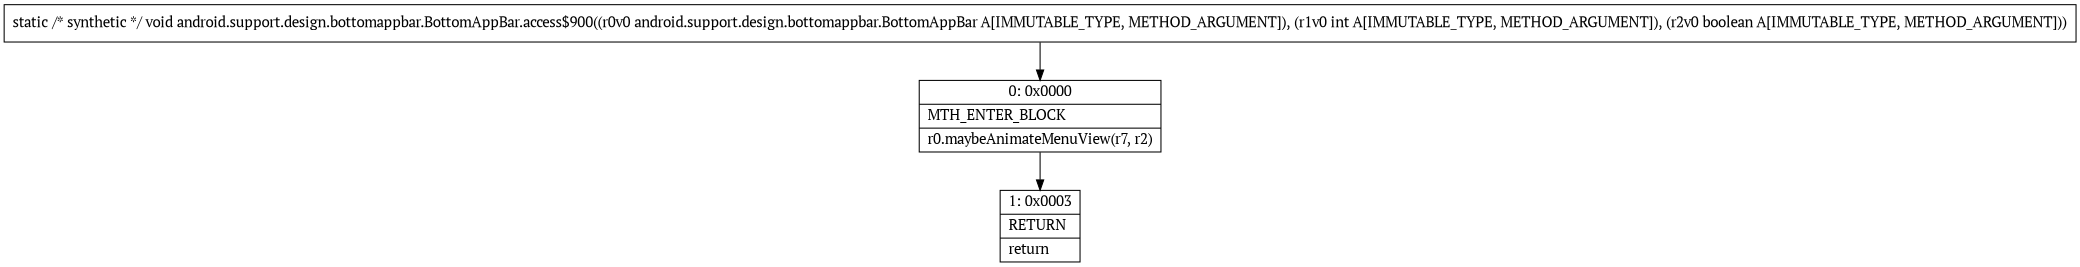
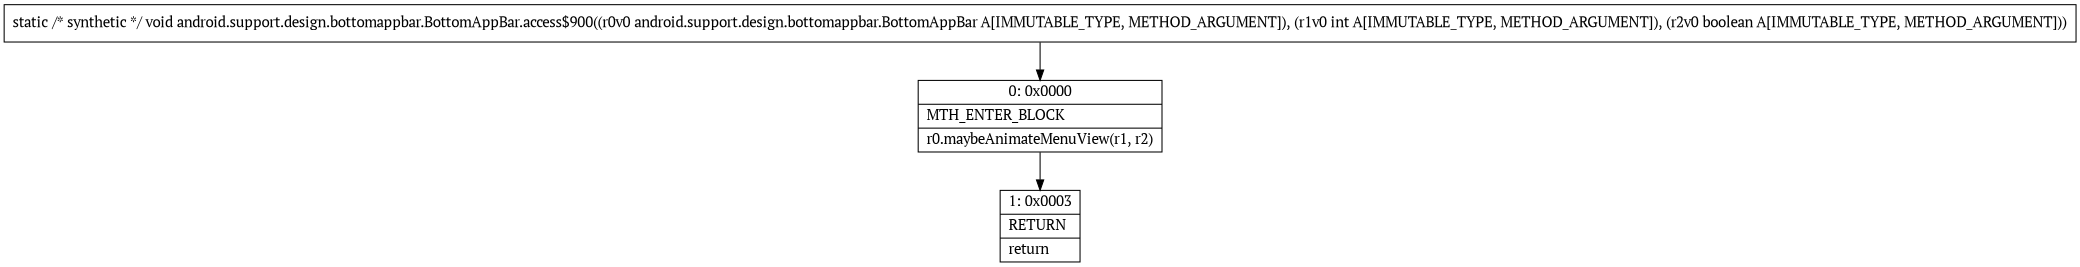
  digraph {
    fontname="PT Serif"
    node [shape=record fontname="PT Serif"]
    edge [fontname="PT Serif"]
-   n1 [label="{0\:\ 0x0000|MTH_ENTER_BLOCK\l|r0.maybeAnimateMenuView(r7, r2)\l}"]
+   n1 [label="{0\:\ 0x0000|MTH_ENTER_BLOCK\l|r0.maybeAnimateMenuView(r1, r2)\l}"]
    n2 [label="{1\:\ 0x0003|RETURN\l|return\l}"]
    n3 [label="{static \/* synthetic *\/ void android.support.design.bottomappbar.BottomAppBar.access$900((r0v0 android.support.design.bottomappbar.BottomAppBar A[IMMUTABLE_TYPE, METHOD_ARGUMENT]), (r1v0 int A[IMMUTABLE_TYPE, METHOD_ARGUMENT]), (r2v0 boolean A[IMMUTABLE_TYPE, METHOD_ARGUMENT])) }"]
    n1 -> n2
    n3 -> n1
  }
